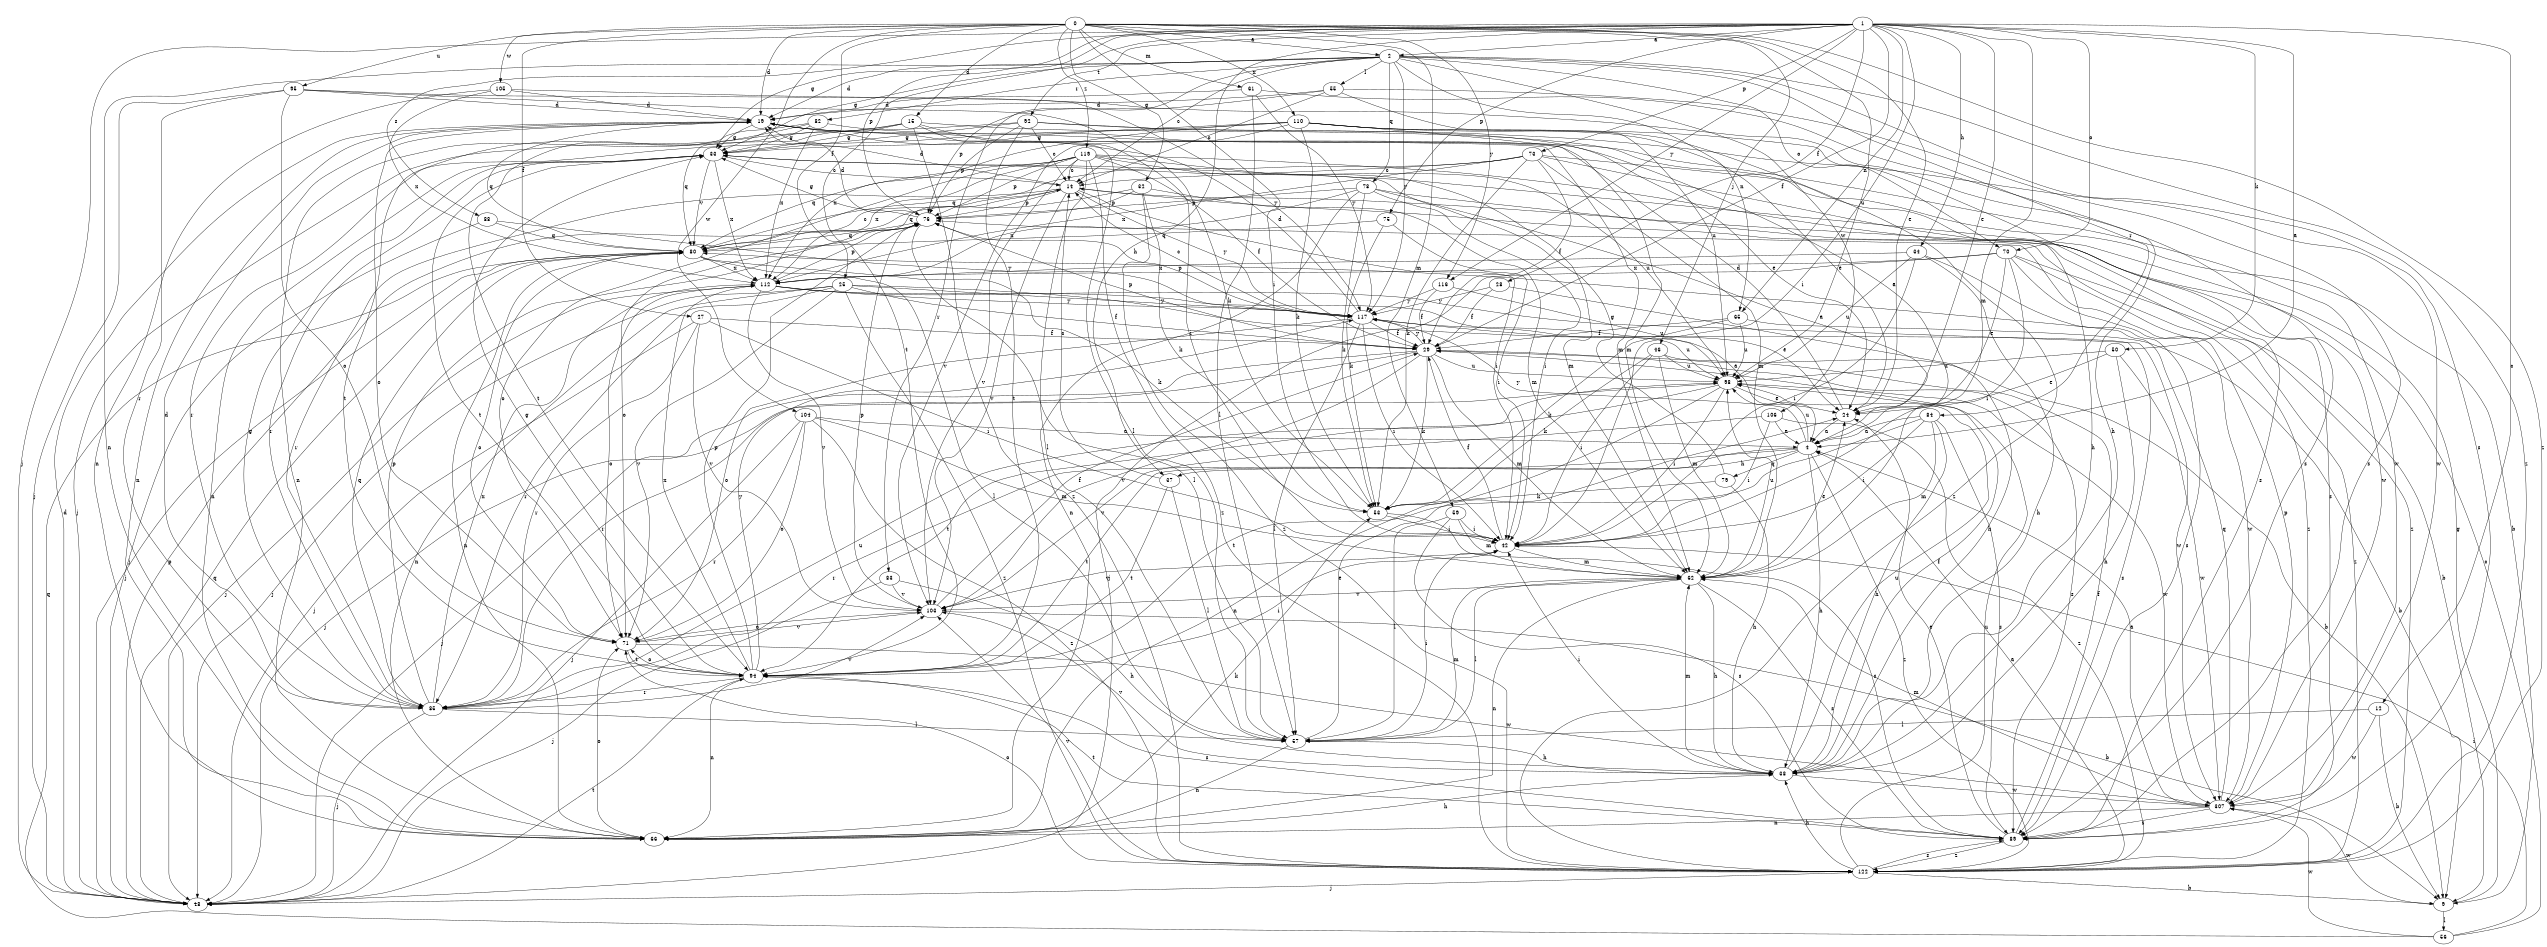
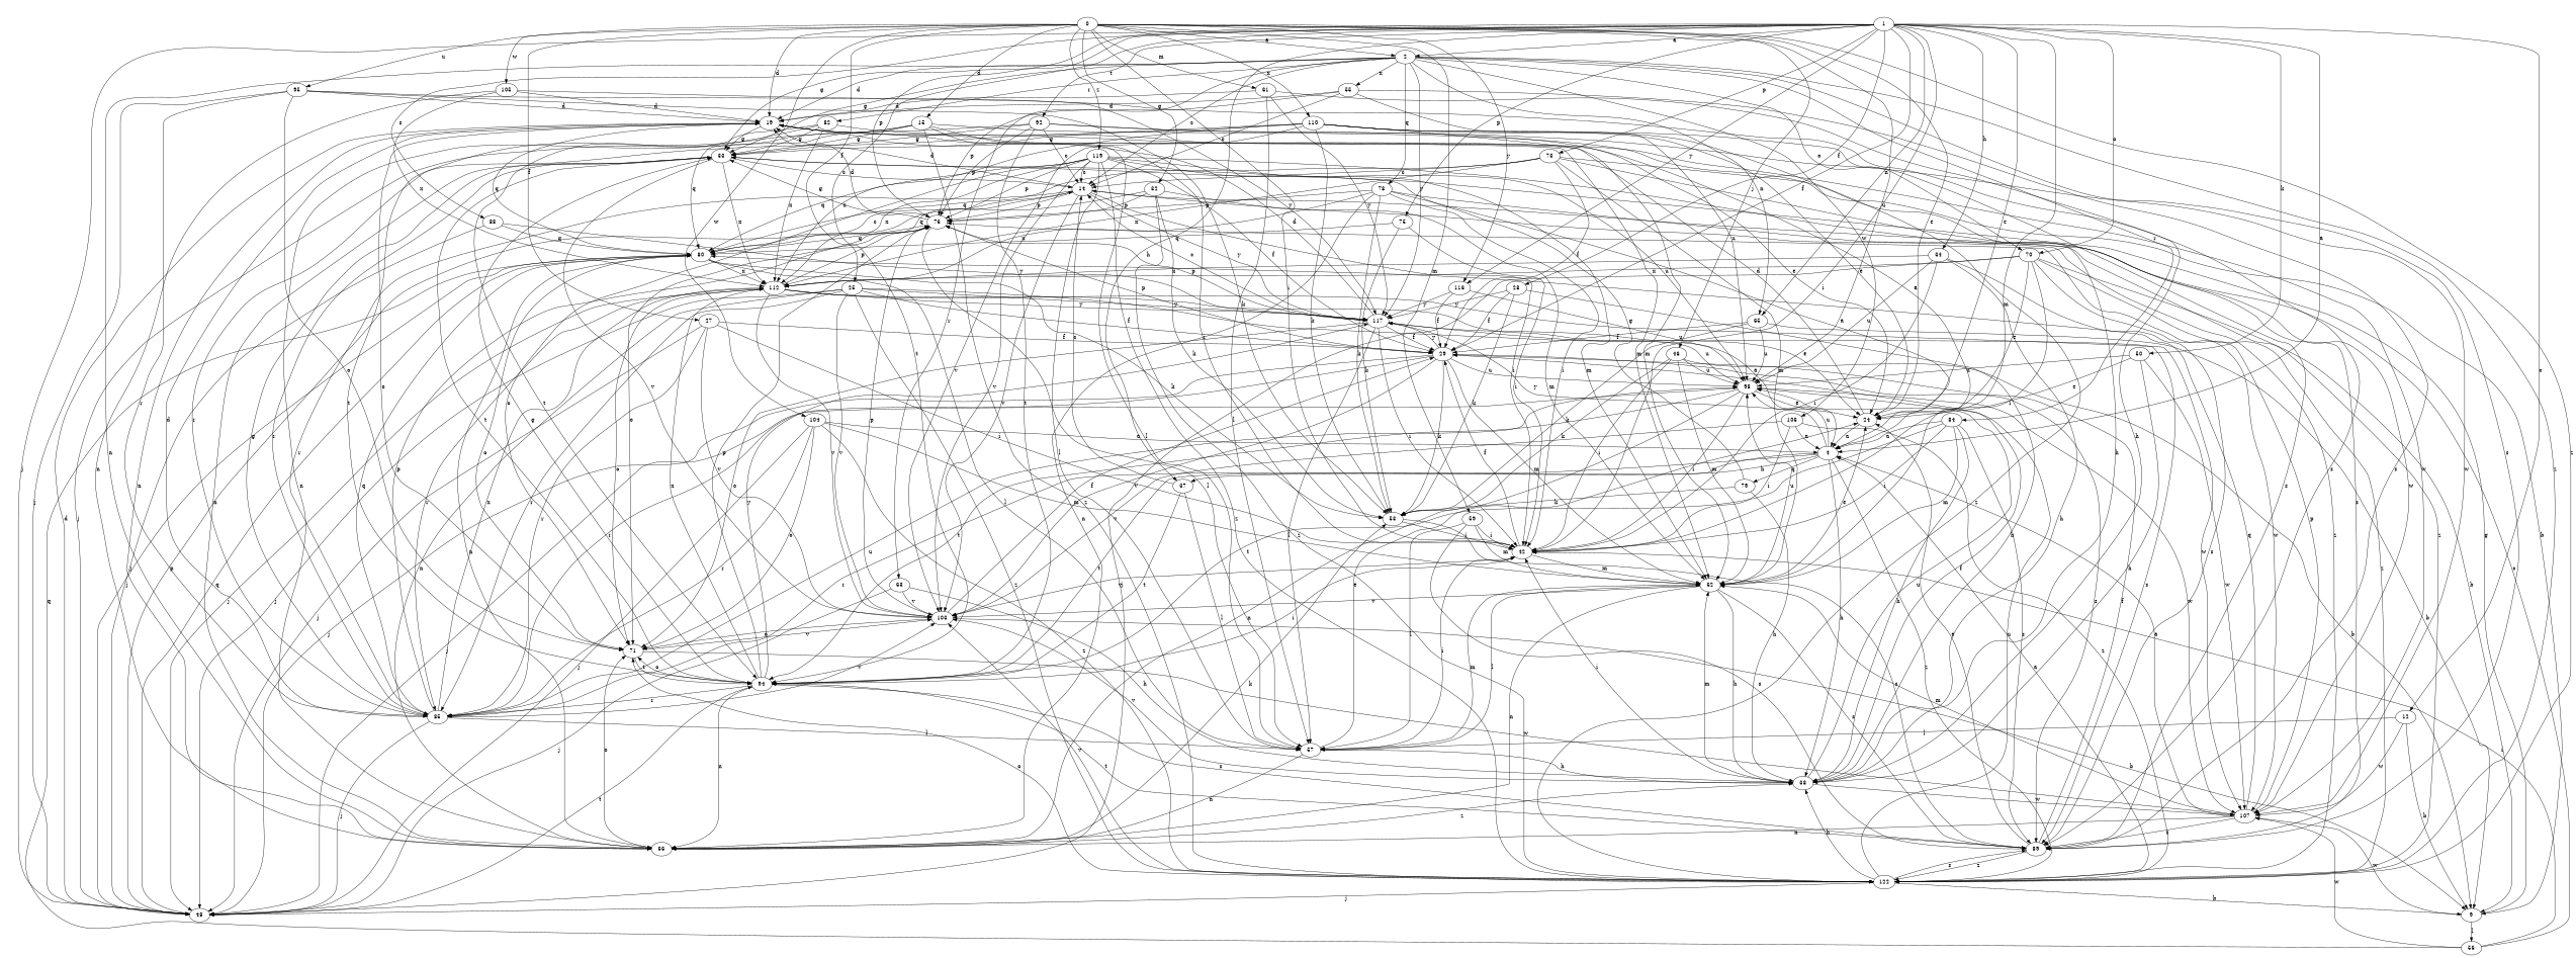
  strict digraph {
    0
    2
    15
    19
    24
    25
    27
    32
    42
    46
    59
    61
    95
    98
    104
    105
    110
    116
    119
    122
    33
    65
    70
    14
    55
    66
    78
    82
-   83
+   83 [label=63]
    84
    89
    106
    117
    94
    38
    57
    80
    4
    62
    71
    29
    48
    85
    103
    76
    53
    9
-   107 [label=307]
+   107
    112
    1
    12
    28
    34
    37
    50
    73
    75
    88
    92
    79
    56
    0 -> 2 [label=a]
    0 -> 15 [label=d]
    0 -> 19 [label=d]
    0 -> 24 [label=e]
    0 -> 25 [label=f]
    0 -> 27 [label=f]
    0 -> 32 [label=g]
    0 -> 42 [label=i]
    0 -> 46 [label=j]
    0 -> 59 [label=m]
    0 -> 61 [label=m]
    0 -> 95 [label=u]
    0 -> 98 [label=u]
    0 -> 104 [label=w]
    0 -> 105 [label=w]
    0 -> 110 [label=x]
    0 -> 116 [label=y]
    0 -> 119 [label=z]
    0 -> 122 [label=z]
    2 -> 19 [label=d]
    2 -> 122 [label=z]
    2 -> 33 [label=g]
    2 -> 65 [label=n]
    2 -> 70 [label=o]
    2 -> 14 [label=c]
-   2 -> 55 [label=l]
+   2 -> 55 [label=x]
    2 -> 66 [label=n]
    2 -> 78 [label=q]
    2 -> 82 [label=r]
    2 -> 83 [label=r]
    2 -> 84 [label=r]
    2 -> 89 [label=s]
    2 -> 106 [label=w]
    2 -> 117 [label=y]
    15 -> 42 [label=i]
    15 -> 122 [label=z]
    15 -> 33 [label=g]
    15 -> 94 [label=t]
    15 -> 38 [label=h]
    15 -> 57 [label=l]
    15 -> 80 [label=q]
    19 -> 33 [label=g]
    19 -> 66 [label=n]
    19 -> 80 [label=q]
    19 -> 4 [label=a]
    19 -> 62 [label=m]
    19 -> 71 [label=o]
    24 -> 19 [label=d]
    24 -> 4 [label=a]
    25 -> 24 [label=e]
    25 -> 122 [label=z]
    25 -> 66 [label=n]
    25 -> 117 [label=y]
    25 -> 29 [label=f]
    25 -> 48 [label=j]
    25 -> 85 [label=r]
-   25 -> 71 [label=v]
+   25 -> 103 [label=v]
    27 -> 42 [label=i]
    27 -> 29 [label=f]
    27 -> 48 [label=j]
    27 -> 85 [label=r]
    27 -> 103 [label=v]
    32 -> 122 [label=z]
    32 -> 80 [label=q]
    32 -> 62 [label=m]
    32 -> 76 [label=p]
    32 -> 53 [label=k]
    42 -> 62 [label=m]
    42 -> 29 [label=f]
    42 -> 103 [label=v]
    46 -> 42 [label=i]
    46 -> 98 [label=u]
    46 -> 62 [label=m]
    46 -> 53 [label=k]
    46 -> 9 [label=b]
    59 -> 42 [label=i]
    59 -> 89 [label=s]
    59 -> 57 [label=l]
    59 -> 62 [label=m]
    61 -> 19 [label=d]
    61 -> 117 [label=y]
    61 -> 38 [label=h]
    61 -> 57 [label=l]
    95 -> 19 [label=d]
    95 -> 117 [label=y]
    95 -> 71 [label=o]
    95 -> 48 [label=j]
    95 -> 85 [label=r]
    95 -> 53 [label=k]
    98 -> 24 [label=e]
    98 -> 42 [label=i]
    98 -> 66 [label=n]
    98 -> 94 [label=t]
    98 -> 48 [label=j]
    98 -> 107 [label=w]
    104 -> 122 [label=z]
    104 -> 4 [label=a]
    104 -> 62 [label=m]
    104 -> 71 [label=o]
    104 -> 48 [label=j]
    104 -> 85 [label=r]
    105 -> 19 [label=d]
    105 -> 66 [label=n]
    105 -> 89 [label=s]
    105 -> 112 [label=x]
    110 -> 24 [label=e]
    110 -> 122 [label=z]
    110 -> 33 [label=g]
    110 -> 89 [label=s]
    110 -> 62 [label=m]
    110 -> 85 [label=r]
    110 -> 103 [label=v]
    110 -> 53 [label=k]
    110 -> 112 [label=x]
    116 -> 98 [label=u]
    116 -> 117 [label=y]
    116 -> 29 [label=f]
    119 -> 98 [label=u]
    119 -> 122 [label=z]
    119 -> 14 [label=c]
    119 -> 57 [label=l]
    119 -> 80 [label=q]
    119 -> 62 [label=m]
    119 -> 71 [label=o]
    119 -> 29 [label=f]
    119 -> 103 [label=v]
    119 -> 76 [label=p]
    119 -> 107 [label=w]
    119 -> 112 [label=x]
    122 -> 98 [label=u]
    122 -> 89 [label=s]
    122 -> 38 [label=h]
    122 -> 4 [label=a]
    122 -> 71 [label=o]
    122 -> 48 [label=j]
    122 -> 103 [label=v]
    122 -> 9 [label=b]
    33 -> 14 [label=c]
    33 -> 66 [label=n]
    33 -> 94 [label=t]
    33 -> 85 [label=r]
-   33 -> 80 [label=v]
+   33 -> 103 [label=v]
    33 -> 112 [label=x]
    65 -> 98 [label=u]
    65 -> 29 [label=f]
    65 -> 53 [label=k]
    65 -> 9 [label=b]
    70 -> 24 [label=e]
    70 -> 42 [label=i]
    70 -> 122 [label=z]
    70 -> 48 [label=j]
    70 -> 9 [label=b]
    70 -> 107 [label=w]
    70 -> 112 [label=x]
    14 -> 19 [label=d]
    14 -> 42 [label=i]
    14 -> 122 [label=z]
    14 -> 117 [label=y]
    14 -> 71 [label=o]
    14 -> 85 [label=r]
    14 -> 103 [label=v]
    14 -> 76 [label=p]
    55 -> 19 [label=d]
    55 -> 98 [label=u]
    55 -> 14 [label=c]
    55 -> 89 [label=s]
    55 -> 76 [label=p]
-   66 -> 38 [label=h]
+   66 -> 38 [label=z]
    66 -> 71 [label=o]
    66 -> 53 [label=k]
    78 -> 42 [label=i]
    78 -> 122 [label=z]
    78 -> 66 [label=n]
    78 -> 4 [label=a]
    78 -> 76 [label=p]
    78 -> 53 [label=k]
    78 -> 112 [label=x]
    82 -> 33 [label=g]
    82 -> 66 [label=n]
    82 -> 94 [label=t]
    82 -> 107 [label=w]
    82 -> 112 [label=x]
    83 -> 38 [label=h]
    83 -> 48 [label=j]
    83 -> 103 [label=v]
    84 -> 42 [label=i]
    84 -> 89 [label=s]
    84 -> 94 [label=t]
    84 -> 38 [label=h]
    84 -> 4 [label=a]
    84 -> 62 [label=m]
    89 -> 24 [label=e]
    89 -> 122 [label=z]
    89 -> 94 [label=t]
    89 -> 29 [label=f]
    106 -> 42 [label=i]
    106 -> 122 [label=z]
    106 -> 4 [label=a]
    106 -> 103 [label=v]
    117 -> 19 [label=d]
    117 -> 42 [label=i]
    117 -> 98 [label=u]
    117 -> 14 [label=c]
    117 -> 89 [label=s]
    117 -> 57 [label=l]
    117 -> 71 [label=o]
    117 -> 29 [label=f]
    117 -> 76 [label=p]
    94 -> 42 [label=i]
    94 -> 33 [label=g]
    94 -> 66 [label=n]
    94 -> 89 [label=s]
    94 -> 117 [label=y]
    94 -> 71 [label=o]
    94 -> 85 [label=r]
    94 -> 76 [label=p]
    94 -> 112 [label=x]
    38 -> 42 [label=i]
    38 -> 98 [label=u]
    38 -> 62 [label=m]
    38 -> 29 [label=f]
    38 -> 103 [label=v]
    38 -> 107 [label=w]
    57 -> 24 [label=e]
    57 -> 42 [label=i]
    57 -> 66 [label=n]
    57 -> 38 [label=h]
    57 -> 62 [label=m]
    80 -> 14 [label=c]
    80 -> 66 [label=n]
    80 -> 57 [label=l]
    80 -> 71 [label=o]
    80 -> 48 [label=j]
    80 -> 53 [label=k]
    80 -> 112 [label=x]
    4 -> 98 [label=u]
    4 -> 122 [label=z]
    4 -> 117 [label=y]
    4 -> 94 [label=t]
    4 -> 38 [label=h]
    4 -> 85 [label=r]
    4 -> 37 [label=h]
    4 -> 79 [label=q]
    62 -> 24 [label=e]
    62 -> 98 [label=u]
    62 -> 66 [label=n]
    62 -> 89 [label=s]
    62 -> 38 [label=h]
    62 -> 57 [label=l]
    62 -> 103 [label=v]
    71 -> 94 [label=t]
    71 -> 103 [label=v]
    71 -> 107 [label=w]
    29 -> 98 [label=u]
    29 -> 89 [label=s]
    29 -> 117 [label=y]
    29 -> 62 [label=m]
    29 -> 48 [label=j]
    29 -> 85 [label=r]
    29 -> 103 [label=v]
    29 -> 76 [label=p]
    29 -> 53 [label=k]
    48 -> 19 [label=d]
    48 -> 94 [label=t]
    48 -> 80 [label=q]
    48 -> 76 [label=p]
    85 -> 19 [label=d]
    85 -> 98 [label=u]
    85 -> 33 [label=g]
    85 -> 57 [label=l]
    85 -> 80 [label=q]
    85 -> 48 [label=j]
    85 -> 103 [label=v]
    85 -> 76 [label=p]
    85 -> 112 [label=x]
    103 -> 71 [label=o]
    103 -> 29 [label=f]
    103 -> 76 [label=p]
    103 -> 9 [label=b]
    76 -> 19 [label=d]
    76 -> 33 [label=g]
    76 -> 57 [label=l]
    76 -> 80 [label=q]
    53 -> 42 [label=i]
    53 -> 89 [label=s]
    9 -> 33 [label=g]
    9 -> 107 [label=w]
    9 -> 56 [label=l]
    107 -> 66 [label=n]
    107 -> 89 [label=s]
    107 -> 80 [label=q]
    107 -> 4 [label=a]
    107 -> 62 [label=m]
    107 -> 76 [label=p]
    112 -> 117 [label=y]
    112 -> 4 [label=a]
    112 -> 71 [label=o]
    112 -> 48 [label=j]
+   112 -> 85 [label=r]
    112 -> 103 [label=v]
    112 -> 76 [label=p]
    112 -> 107 [label=w]
    1 -> 2 [label=a]
    1 -> 24 [label=e]
    1 -> 42 [label=i]
    1 -> 116 [label=y]
    1 -> 33 [label=g]
    1 -> 65 [label=n]
    1 -> 70 [label=o]
    1 -> 94 [label=t]
    1 -> 4 [label=a]
    1 -> 62 [label=m]
    1 -> 29 [label=f]
    1 -> 48 [label=j]
    1 -> 76 [label=p]
    1 -> 12 [label=c]
    1 -> 28 [label=f]
    1 -> 34 [label=h]
    1 -> 37 [label=h]
    1 -> 50 [label=k]
    1 -> 73 [label=p]
    1 -> 75 [label=p]
    1 -> 88 [label=s]
    1 -> 92 [label=t]
    12 -> 57 [label=l]
    12 -> 9 [label=b]
    12 -> 107 [label=w]
    28 -> 117 [label=y]
    28 -> 38 [label=h]
    28 -> 29 [label=f]
    34 -> 42 [label=i]
    34 -> 98 [label=u]
    34 -> 89 [label=s]
    34 -> 38 [label=h]
    34 -> 112 [label=x]
    37 -> 14 [label=c]
    37 -> 94 [label=t]
    37 -> 57 [label=l]
    50 -> 24 [label=e]
    50 -> 98 [label=u]
    50 -> 38 [label=h]
    50 -> 107 [label=w]
    73 -> 14 [label=c]
    73 -> 89 [label=s]
    73 -> 80 [label=q]
    73 -> 62 [label=m]
    73 -> 29 [label=f]
-   73 -> 53 [label=k]
+   28 -> 53 [label=k]
    73 -> 9 [label=b]
    73 -> 112 [label=x]
    75 -> 42 [label=i]
    75 -> 80 [label=q]
    75 -> 53 [label=k]
    88 -> 117 [label=y]
    88 -> 80 [label=q]
    88 -> 48 [label=j]
    92 -> 24 [label=e]
    92 -> 33 [label=g]
    92 -> 14 [label=c]
    92 -> 94 [label=t]
    92 -> 48 [label=j]
    92 -> 76 [label=p]
    92 -> 107 [label=w]
    79 -> 33 [label=g]
    79 -> 38 [label=h]
    79 -> 53 [label=k]
    56 -> 42 [label=i]
    56 -> 14 [label=c]
    56 -> 80 [label=q]
    56 -> 107 [label=w]
  }
